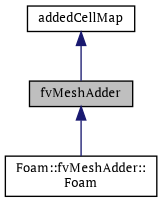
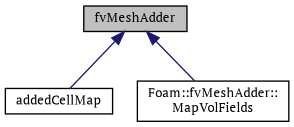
  digraph {
    fontname="PT Serif"
    rankdir=TB
    node [color=black fontname="PT Serif" fontsize=10 shape=record]
    edge [color=midnightblue dir=back fontname="PT Serif" fontsize=10 labelfontname=Helvetica labelfontsize=10 style=solid]
    n1 [fillcolor=grey75 fontcolor=black height=0.2 label=fvMeshAdder style=filled width=0.4]
    n2 [height=0.2 label=addedCellMap width=0.4]
-   n3 [height=0.2 label="Foam::fvMeshAdder::\lFoam" width=0.4]
-   n2 -> n1
+   n3 [height=0.2 label="Foam::fvMeshAdder::\lMapVolFields" width=0.4]
+   n1 -> n2
    n1 -> n3
  }
